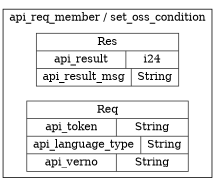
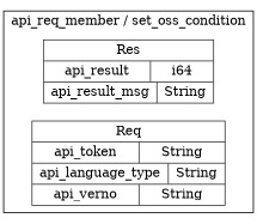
  digraph {
    rankdir=LR
    node [color=gray20 shape=record style=solid]
-   n1 [label="<Res> Res  | { api_result | <api_result> i24 } | { api_result_msg | <api_result_msg> String }"]
+   n1 [label="<Res> Res  | { api_result | <api_result> i64 } | { api_result_msg | <api_result_msg> String }"]
    n2 [label="<Req> Req  | { api_token | <api_token> String } | { api_language_type | <api_language_type> String } | { api_verno | <api_verno> String }"]
    subgraph cluster_1 {
      label="api_req_member / set_oss_condition"
      n1
      n2
    }
  }
